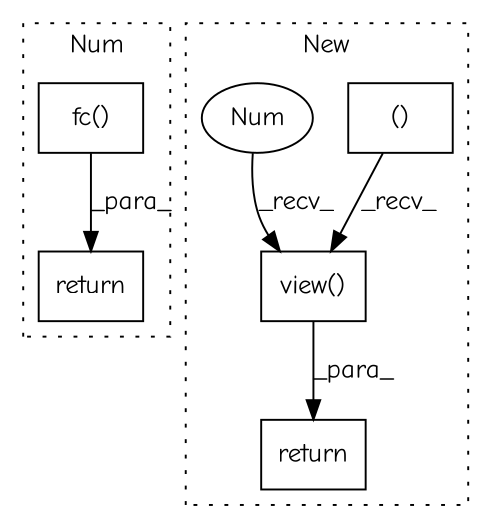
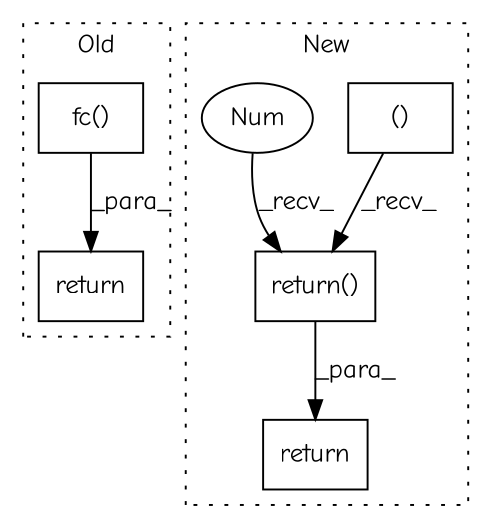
  digraph {
    fontname="Comic Neue"
    node [a=75 fontname="Comic Neue" l=7 shape=box]
    edge [fontname="Comic Neue"]
    n1 [l="8,1" label="fc()" s="4080,4089"]
    n2 [a=93 label=return s=4116]
    n3 [a=54 l=3 label="()" s=6080]
-   n4 [l="7,1" label="view()" s="6160,6178"]
+   n4 [l="7,1" label="return()" s="6160,6178"]
    n5 [a=76 l=2 label=Num s=6176 shape=ellipse]
    n6 [a=93 label=return s=6208]
    subgraph cluster_1 {
-     label=Num
+     label=Old
      style=dotted
      n1
      n2
    }
    subgraph cluster_2 {
      label=New
      style=dotted
      n3
      n4
      n5
      n6
    }
    n1 -> n2 [label=_para_]
    n3 -> n4 [label=_recv_]
    n4 -> n6 [label=_para_]
    n5 -> n4 [label=_recv_]
  }
